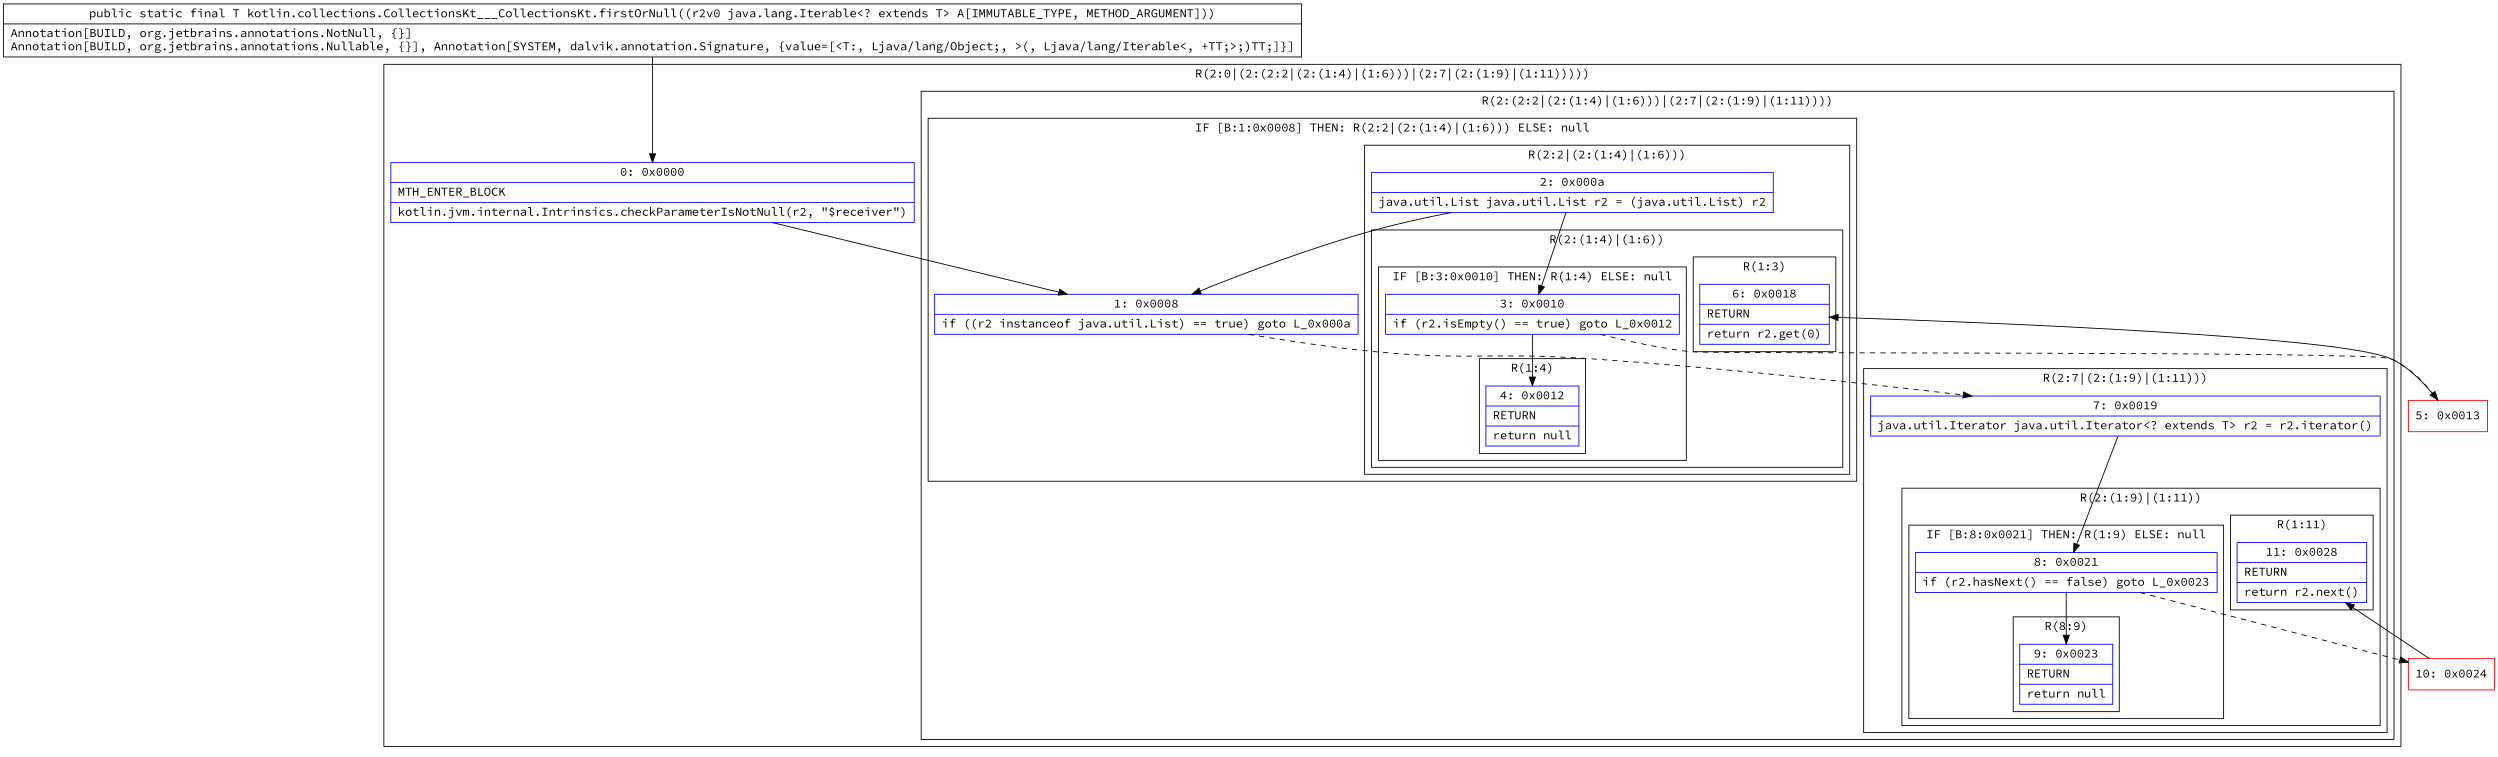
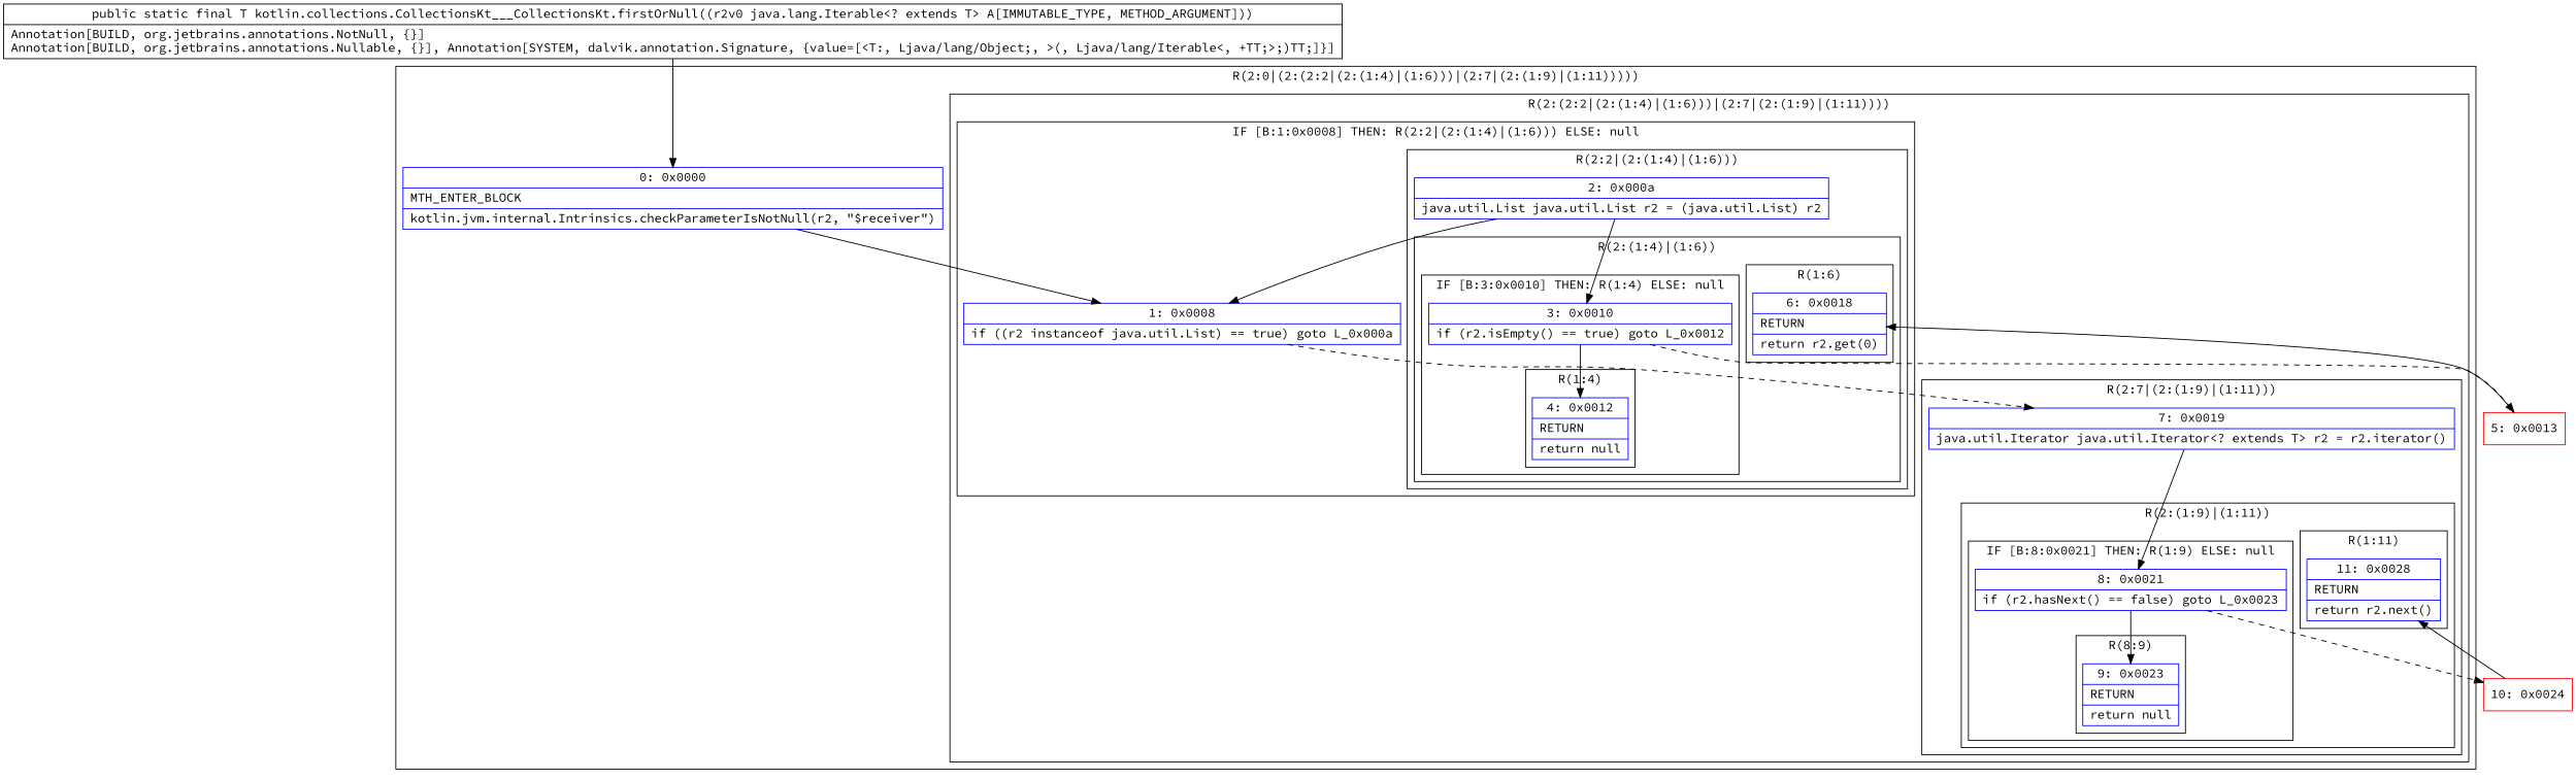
  digraph {
    fontname="Source Code Pro"
    node [color=blue fontname="Source Code Pro" shape=record]
    edge [fontname="Source Code Pro"]
    n1 [label="{4\:\ 0x0012|RETURN\l|return null\l}"]
    n2 [label="{3\:\ 0x0010|if (r2.isEmpty() == true) goto L_0x0012\l}"]
    n3 [label="{6\:\ 0x0018|RETURN\l|return r2.get(0)\l}"]
    n4 [label="{2\:\ 0x000a|java.util.List java.util.List r2 = (java.util.List) r2\l}"]
    n5 [label="{1\:\ 0x0008|if ((r2 instanceof java.util.List) == true) goto L_0x000a\l}"]
    n6 [label="{9\:\ 0x0023|RETURN\l|return null\l}"]
    n7 [label="{8\:\ 0x0021|if (r2.hasNext() == false) goto L_0x0023\l}"]
    n8 [label="{11\:\ 0x0028|RETURN\l|return r2.next()\l}"]
    n9 [label="{7\:\ 0x0019|java.util.Iterator java.util.Iterator\<? extends T\> r2 = r2.iterator()\l}"]
    n10 [label="{0\:\ 0x0000|MTH_ENTER_BLOCK\l|kotlin.jvm.internal.Intrinsics.checkParameterIsNotNull(r2, \"$receiver\")\l}"]
    n11 [color=red label="{5\:\ 0x0013}"]
    n12 [color=red label="{10\:\ 0x0024}"]
    n13 [label="{public static final T kotlin.collections.CollectionsKt___CollectionsKt.firstOrNull((r2v0 java.lang.Iterable\<? extends T\> A[IMMUTABLE_TYPE, METHOD_ARGUMENT]))  | Annotation[BUILD, org.jetbrains.annotations.NotNull, \{\}]\lAnnotation[BUILD, org.jetbrains.annotations.Nullable, \{\}], Annotation[SYSTEM, dalvik.annotation.Signature, \{value=[\<T:, Ljava\/lang\/Object;, \>(, Ljava\/lang\/Iterable\<, +TT;\>;)TT;]\}]\l}" color=""]
    subgraph cluster_1 {
      label="R(2:0|(2:(2:2|(2:(1:4)|(1:6)))|(2:7|(2:(1:9)|(1:11)))))"
      n10
      subgraph cluster_2 {
        label="R(2:(2:2|(2:(1:4)|(1:6)))|(2:7|(2:(1:9)|(1:11))))"
        subgraph cluster_3 {
          label="IF [B:1:0x0008] THEN: R(2:2|(2:(1:4)|(1:6))) ELSE: null"
          n5
          subgraph cluster_4 {
            label="R(2:2|(2:(1:4)|(1:6)))"
            n4
            subgraph cluster_5 {
              label="R(2:(1:4)|(1:6))"
              subgraph cluster_6 {
                label="IF [B:3:0x0010] THEN: R(1:4) ELSE: null"
                n2
                subgraph cluster_7 {
                  label="R(1:4)"
                  n1
                }
              }
              subgraph cluster_8 {
-               label="R(1:3)"
+               label="R(1:6)"
                n3
              }
            }
          }
        }
        subgraph cluster_9 {
          label="R(2:7|(2:(1:9)|(1:11)))"
          n9
          subgraph cluster_10 {
            label="R(2:(1:9)|(1:11))"
            subgraph cluster_11 {
              label="IF [B:8:0x0021] THEN: R(1:9) ELSE: null"
              n7
              subgraph cluster_12 {
                label="R(8:9)"
                n6
              }
            }
            subgraph cluster_13 {
              label="R(1:11)"
              n8
            }
          }
        }
      }
    }
    n2 -> n1
    n2 -> n11 [style=dashed]
    n4 -> n2
    n4 -> n5
    n5 -> n9 [style=dashed]
    n7 -> n6
    n7 -> n12 [style=dashed]
    n9 -> n7
    n10 -> n5
    n11 -> n3
    n12 -> n8
    n13 -> n10
  }
